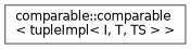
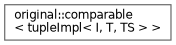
  digraph {
    rankdir=LR
-   n1 [color=grey40 fillcolor=white fontname=Helvetica fontsize=10 height=0.2 label="comparable::comparable\l\< tupleImpl\< I, T, TS \> \>" shape=box style=filled width=0.4]
+   n1 [color=grey40 fillcolor=white fontname=Helvetica fontsize=10 height=0.2 label="original::comparable\l\< tupleImpl\< I, T, TS \> \>" shape=box style=filled width=0.4]
  }
